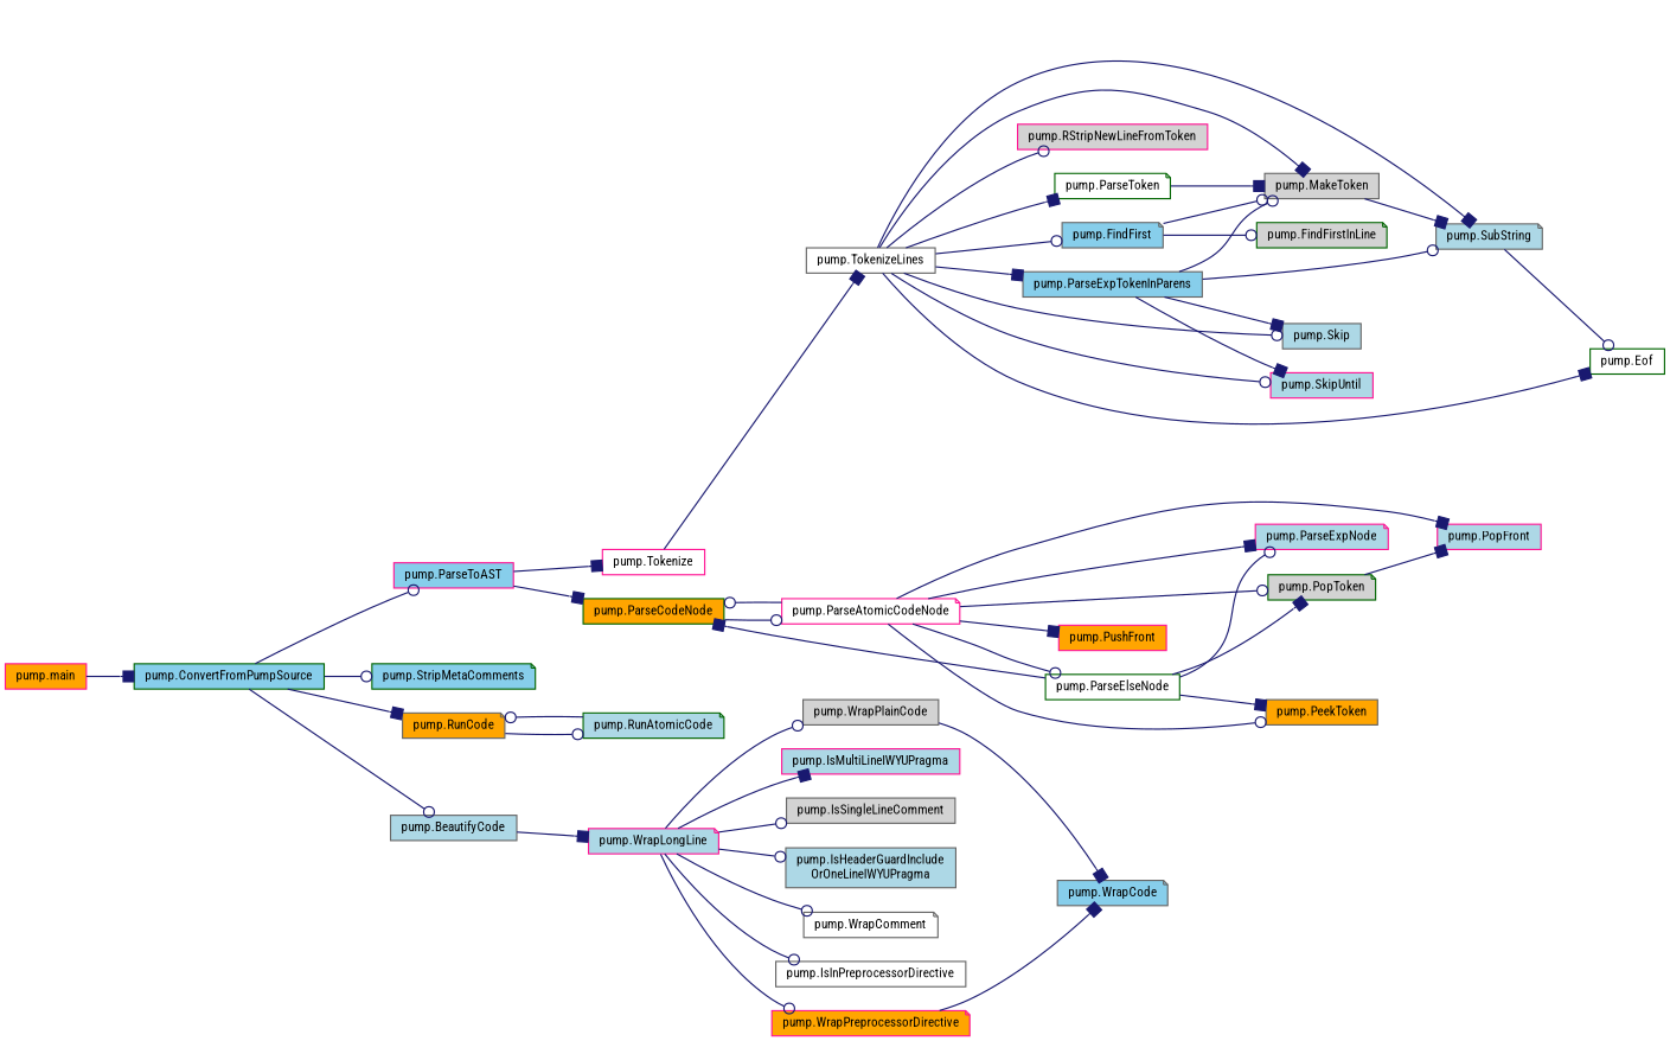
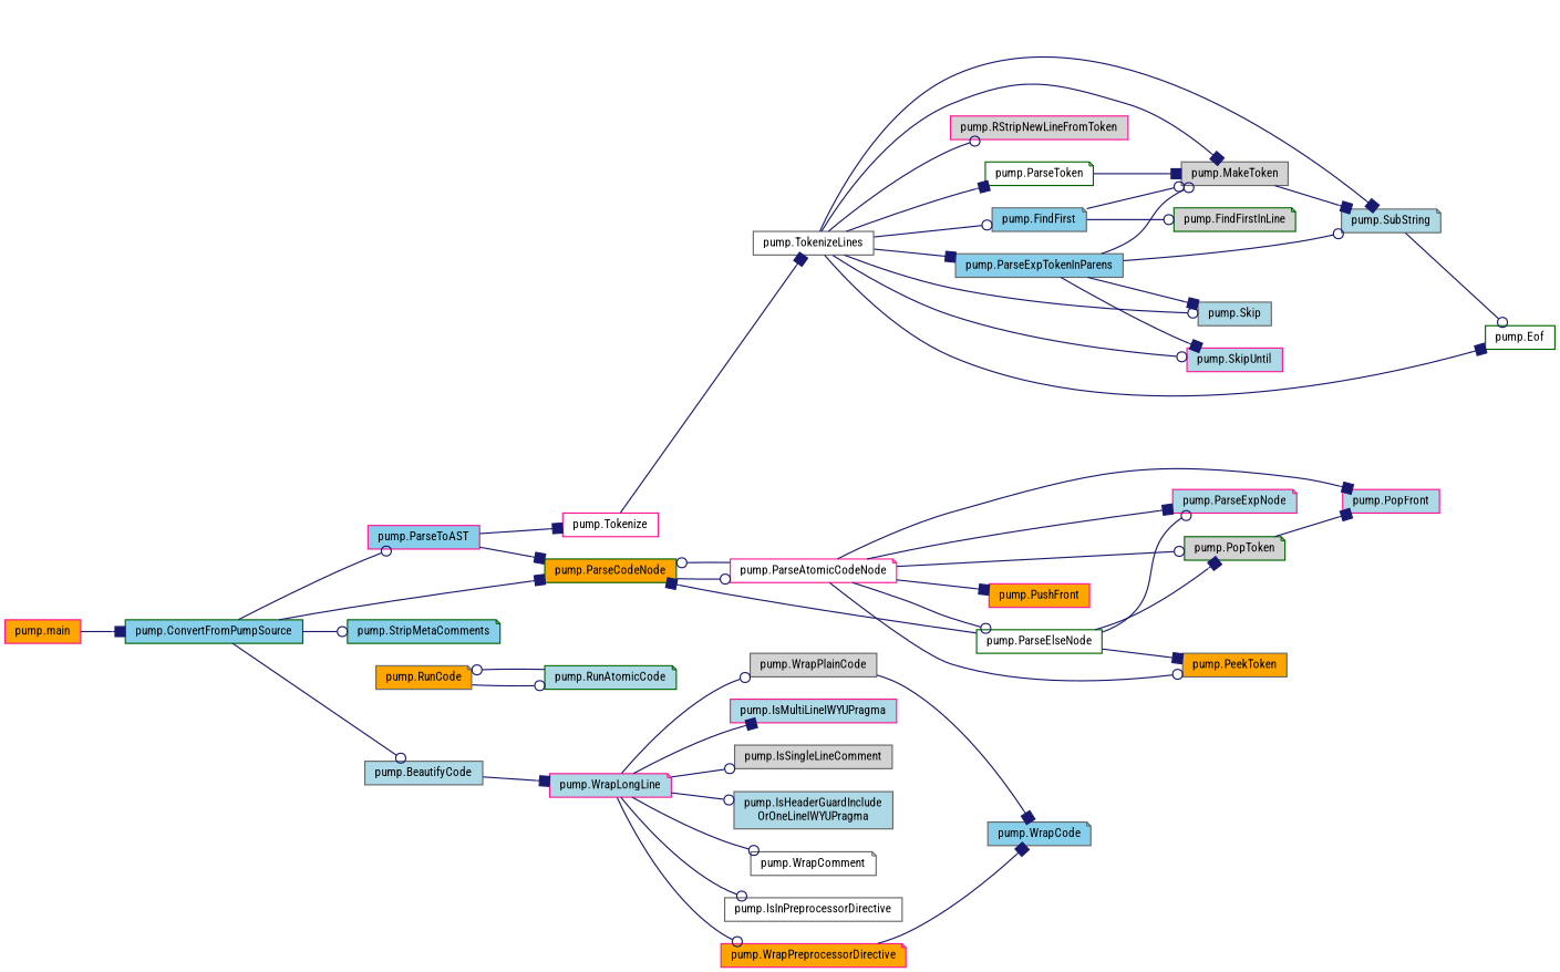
  digraph {
    fontname="Roboto Condensed"
    rankdir=LR
    node [color=gray40 fillcolor=lightblue fontname="Roboto Condensed" fontsize=10 shape=box style=filled]
    edge [arrowhead=odot color=midnightblue fontname="Roboto Condensed" fontsize=10 labelfontname=Helvetica labelfontsize=10 style=solid]
    n1 [color=deeppink fillcolor=orange fontcolor=black height=0.2 label="pump.main" width=0.4]
    n2 [color=darkgreen fillcolor=skyblue height=0.2 label="pump.ConvertFromPumpSource" width=0.4]
    n3 [color=deeppink fillcolor=skyblue height=0.2 label="pump.ParseToAST" width=0.4]
    n4 [color=darkgreen fillcolor=skyblue height=0.2 label="pump.StripMetaComments" shape=note width=0.4]
    n5 [fillcolor=orange height=0.2 label="pump.RunCode" shape=note width=0.4]
    n6 [height=0.2 label="pump.BeautifyCode" width=0.4]
    n7 [color=deeppink fillcolor=white height=0.2 label="pump.Tokenize" width=0.4]
    n8 [color=darkgreen fillcolor=orange height=0.2 label="pump.ParseCodeNode" width=0.4]
    n9 [color=darkgreen height=0.2 label="pump.RunAtomicCode" shape=note width=0.4]
    n10 [color=deeppink height=0.2 label="pump.WrapLongLine" shape=note width=0.4]
    n11 [fillcolor=white height=0.2 label="pump.TokenizeLines" width=0.4]
    n12 [color=deeppink fillcolor=white height=0.2 label="pump.ParseAtomicCodeNode" shape=note width=0.4]
    n13 [fillcolor=skyblue height=0.2 label="pump.FindFirst" shape=note width=0.4]
    n14 [fillcolor=lightgrey height=0.2 label="pump.MakeToken" width=0.4]
    n15 [height=0.2 label="pump.SubString" shape=note width=0.4]
    n16 [color=darkgreen fillcolor=white height=0.2 label="pump.Eof" width=0.4]
    n17 [color=deeppink fillcolor=lightgrey height=0.2 label="pump.RStripNewLineFromToken" width=0.4]
    n18 [color=darkgreen fillcolor=white height=0.2 label="pump.ParseToken" shape=note width=0.4]
    n19 [height=0.2 label="pump.Skip" width=0.4]
    n20 [color=deeppink height=0.2 label="pump.SkipUntil" width=0.4]
    n21 [fillcolor=skyblue height=0.2 label="pump.ParseExpTokenInParens" width=0.4]
    n22 [color=darkgreen fillcolor=lightgrey height=0.2 label="pump.FindFirstInLine" shape=note width=0.4]
    n23 [color=darkgreen fillcolor=lightgrey height=0.2 label="pump.PopToken" shape=note width=0.4]
    n24 [color=deeppink height=0.2 label="pump.PopFront" width=0.4]
    n25 [fillcolor=orange height=0.2 label="pump.PeekToken" width=0.4]
    n26 [color=deeppink height=0.2 label="pump.ParseExpNode" shape=note width=0.4]
    n27 [color=darkgreen fillcolor=white height=0.2 label="pump.ParseElseNode" width=0.4]
    n28 [color=deeppink fillcolor=orange height=0.2 label="pump.PushFront" width=0.4]
    n29 [fillcolor=lightgrey height=0.2 label="pump.IsSingleLineComment" width=0.4]
    n30 [height=0.2 label="pump.IsHeaderGuardInclude\lOrOneLineIWYUPragma" width=0.4]
    n31 [fillcolor=white height=0.2 label="pump.WrapComment" shape=note width=0.4]
    n32 [fillcolor=white height=0.2 label="pump.IsInPreprocessorDirective" width=0.4]
    n33 [color=deeppink fillcolor=orange height=0.2 label="pump.WrapPreprocessorDirective" shape=note width=0.4]
    n34 [color=deeppink height=0.2 label="pump.IsMultiLineIWYUPragma" width=0.4]
    n35 [fillcolor=lightgrey height=0.2 label="pump.WrapPlainCode" width=0.4]
    n36 [fillcolor=skyblue height=0.2 label="pump.WrapCode" shape=note width=0.4]
    n1 -> n2 [arrowhead=box]
    n2 -> n3
    n2 -> n4
-   n2 -> n5 [arrowhead=box]
+   n2 -> n8 [arrowhead=box]
    n2 -> n6
    n3 -> n7 [arrowhead=box]
    n3 -> n8 [arrowhead=box]
    n5 -> n9
    n6 -> n10 [arrowhead=box]
    n7 -> n11 [arrowhead=box]
    n8 -> n12
    n9 -> n5
    n10 -> n29
    n10 -> n30
    n10 -> n31
    n10 -> n32
    n10 -> n33
    n10 -> n34 [arrowhead=box]
    n10 -> n35
    n11 -> n13
    n11 -> n14 [arrowhead=box]
    n11 -> n15 [arrowhead=box]
    n11 -> n16 [arrowhead=box]
    n11 -> n17
    n11 -> n18 [arrowhead=box]
    n11 -> n19
    n11 -> n20
    n11 -> n21 [arrowhead=box]
    n12 -> n8
    n12 -> n23
    n12 -> n24 [arrowhead=box]
    n12 -> n25
    n12 -> n26 [arrowhead=box]
    n12 -> n27
    n12 -> n28 [arrowhead=box]
    n13 -> n14
    n13 -> n22
    n14 -> n15 [arrowhead=box]
    n15 -> n16
    n18 -> n14 [arrowhead=box]
    n21 -> n14
    n21 -> n15
    n21 -> n19 [arrowhead=box]
    n21 -> n20 [arrowhead=box]
    n23 -> n24 [arrowhead=box]
    n27 -> n8 [arrowhead=box]
    n27 -> n23 [arrowhead=box]
    n27 -> n25 [arrowhead=box]
    n27 -> n26
    n33 -> n36 [arrowhead=box]
    n35 -> n36 [arrowhead=box]
  }
